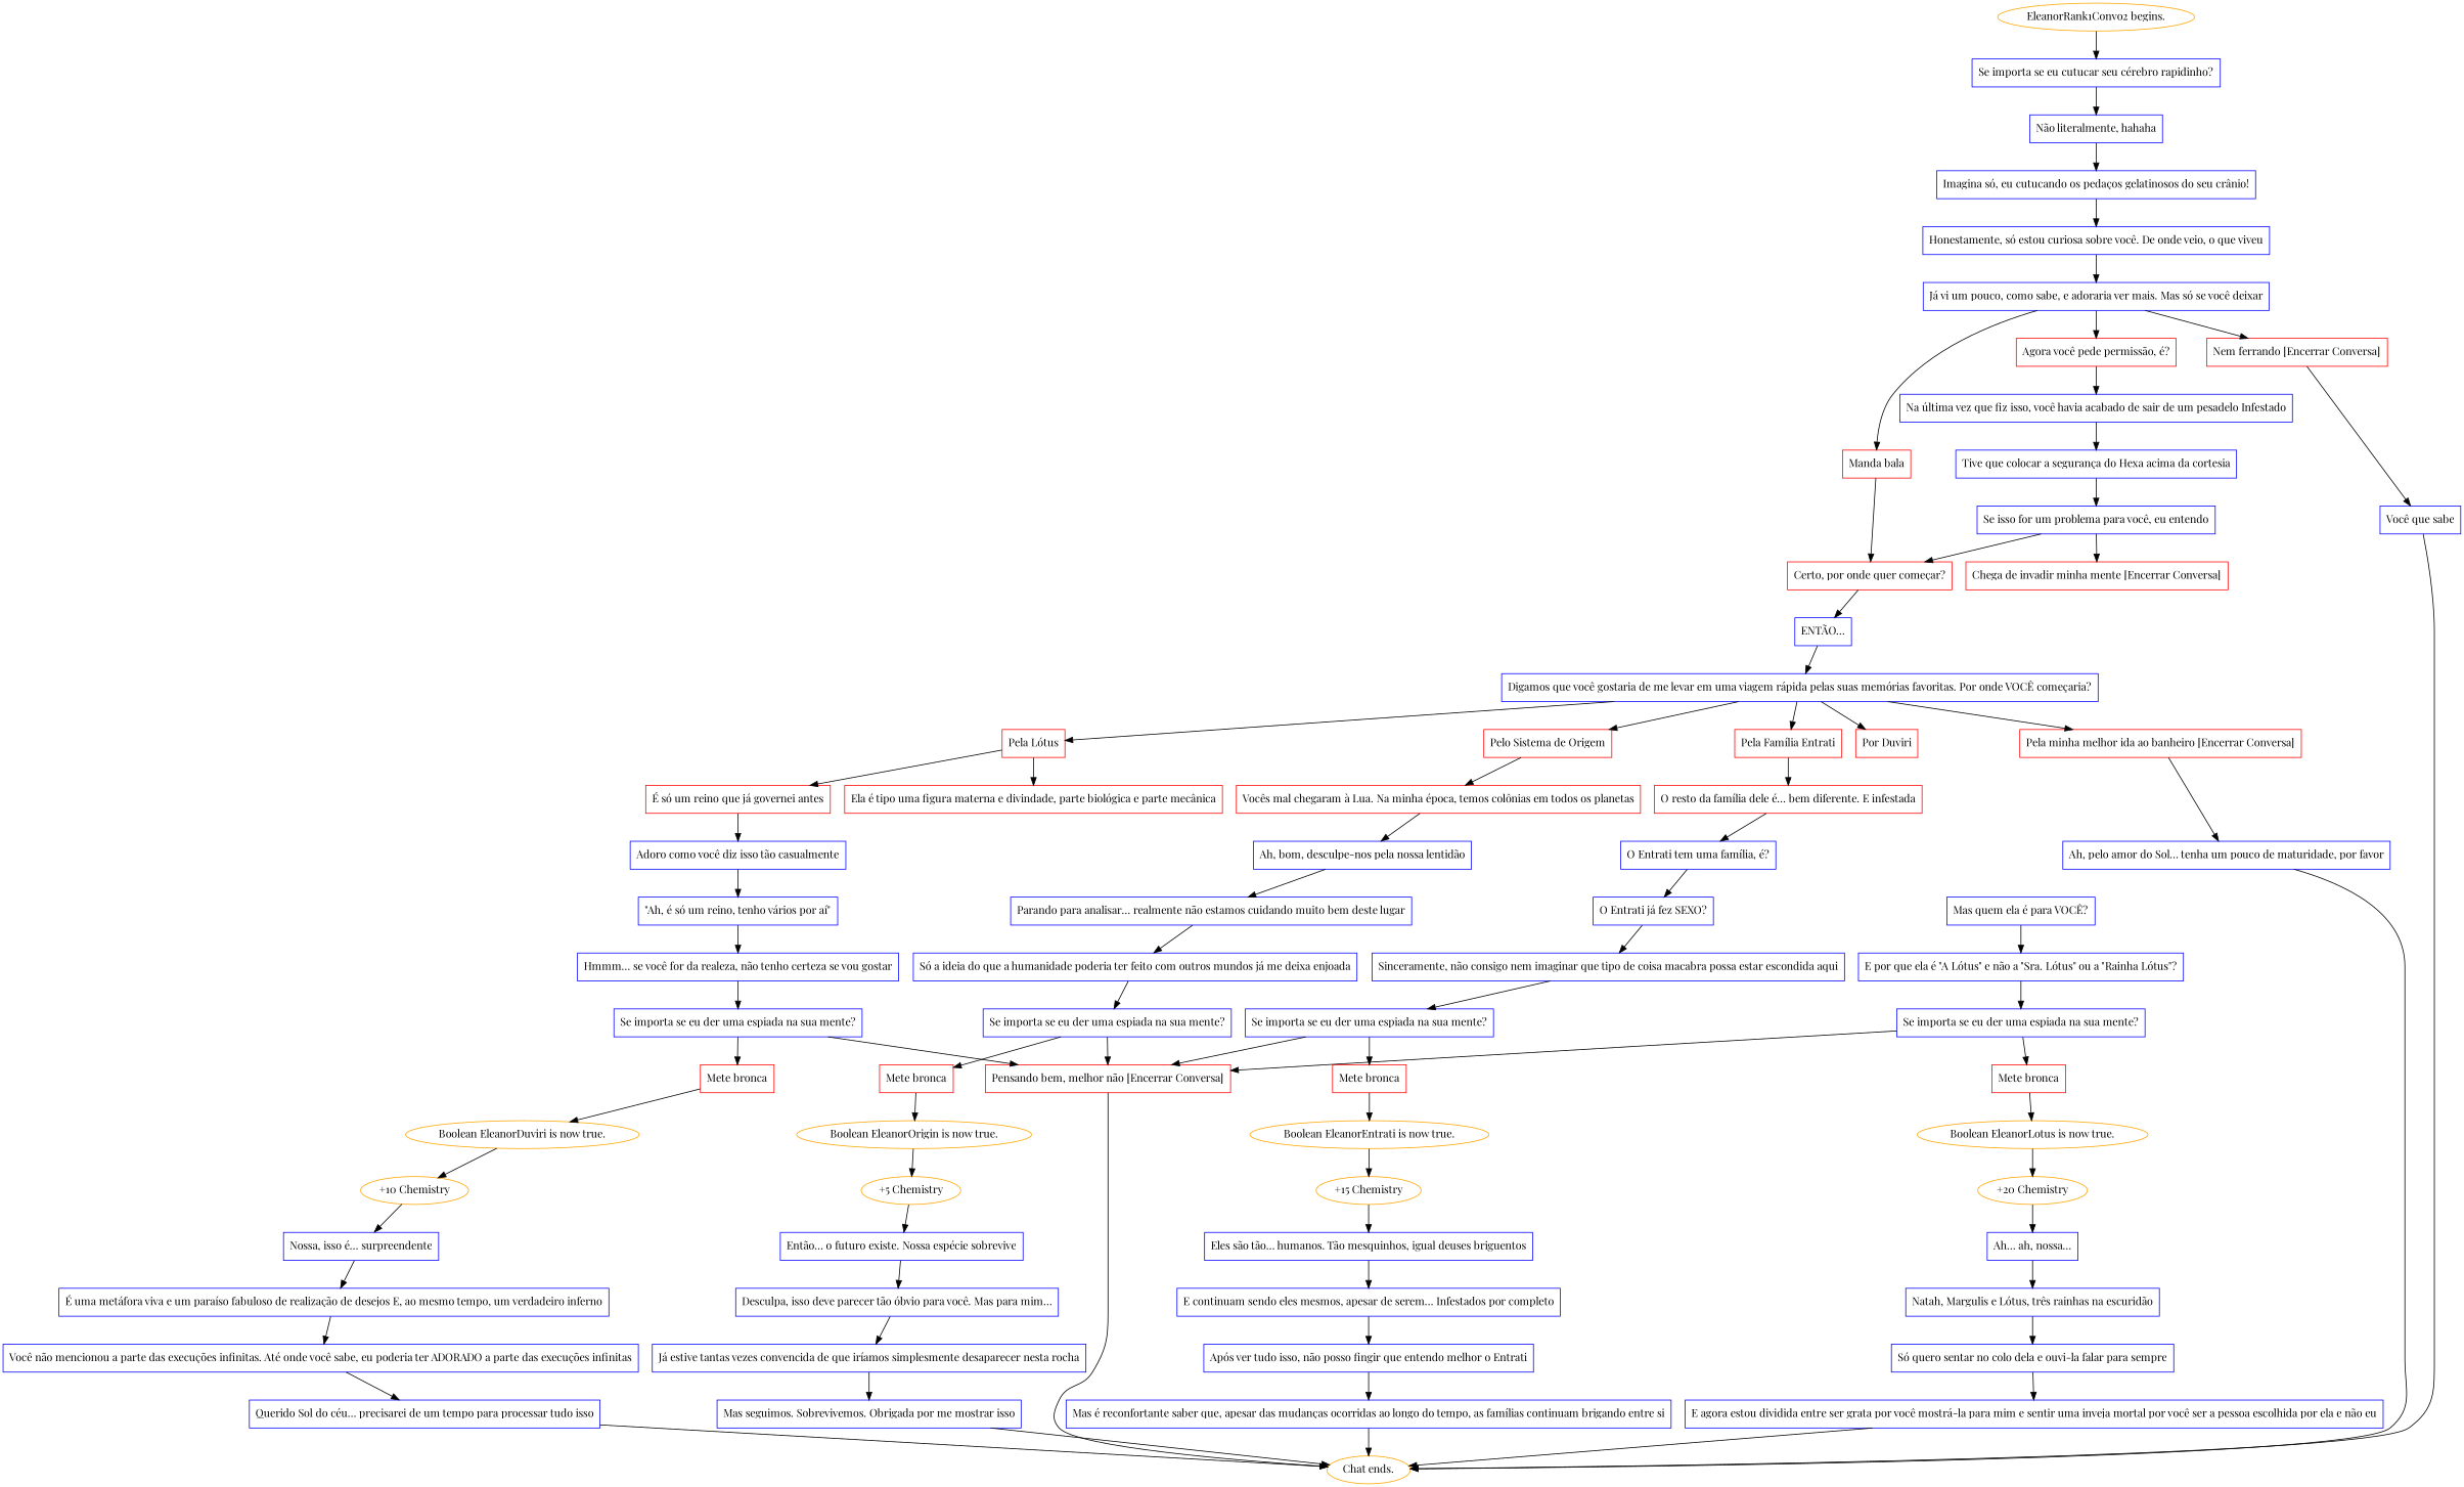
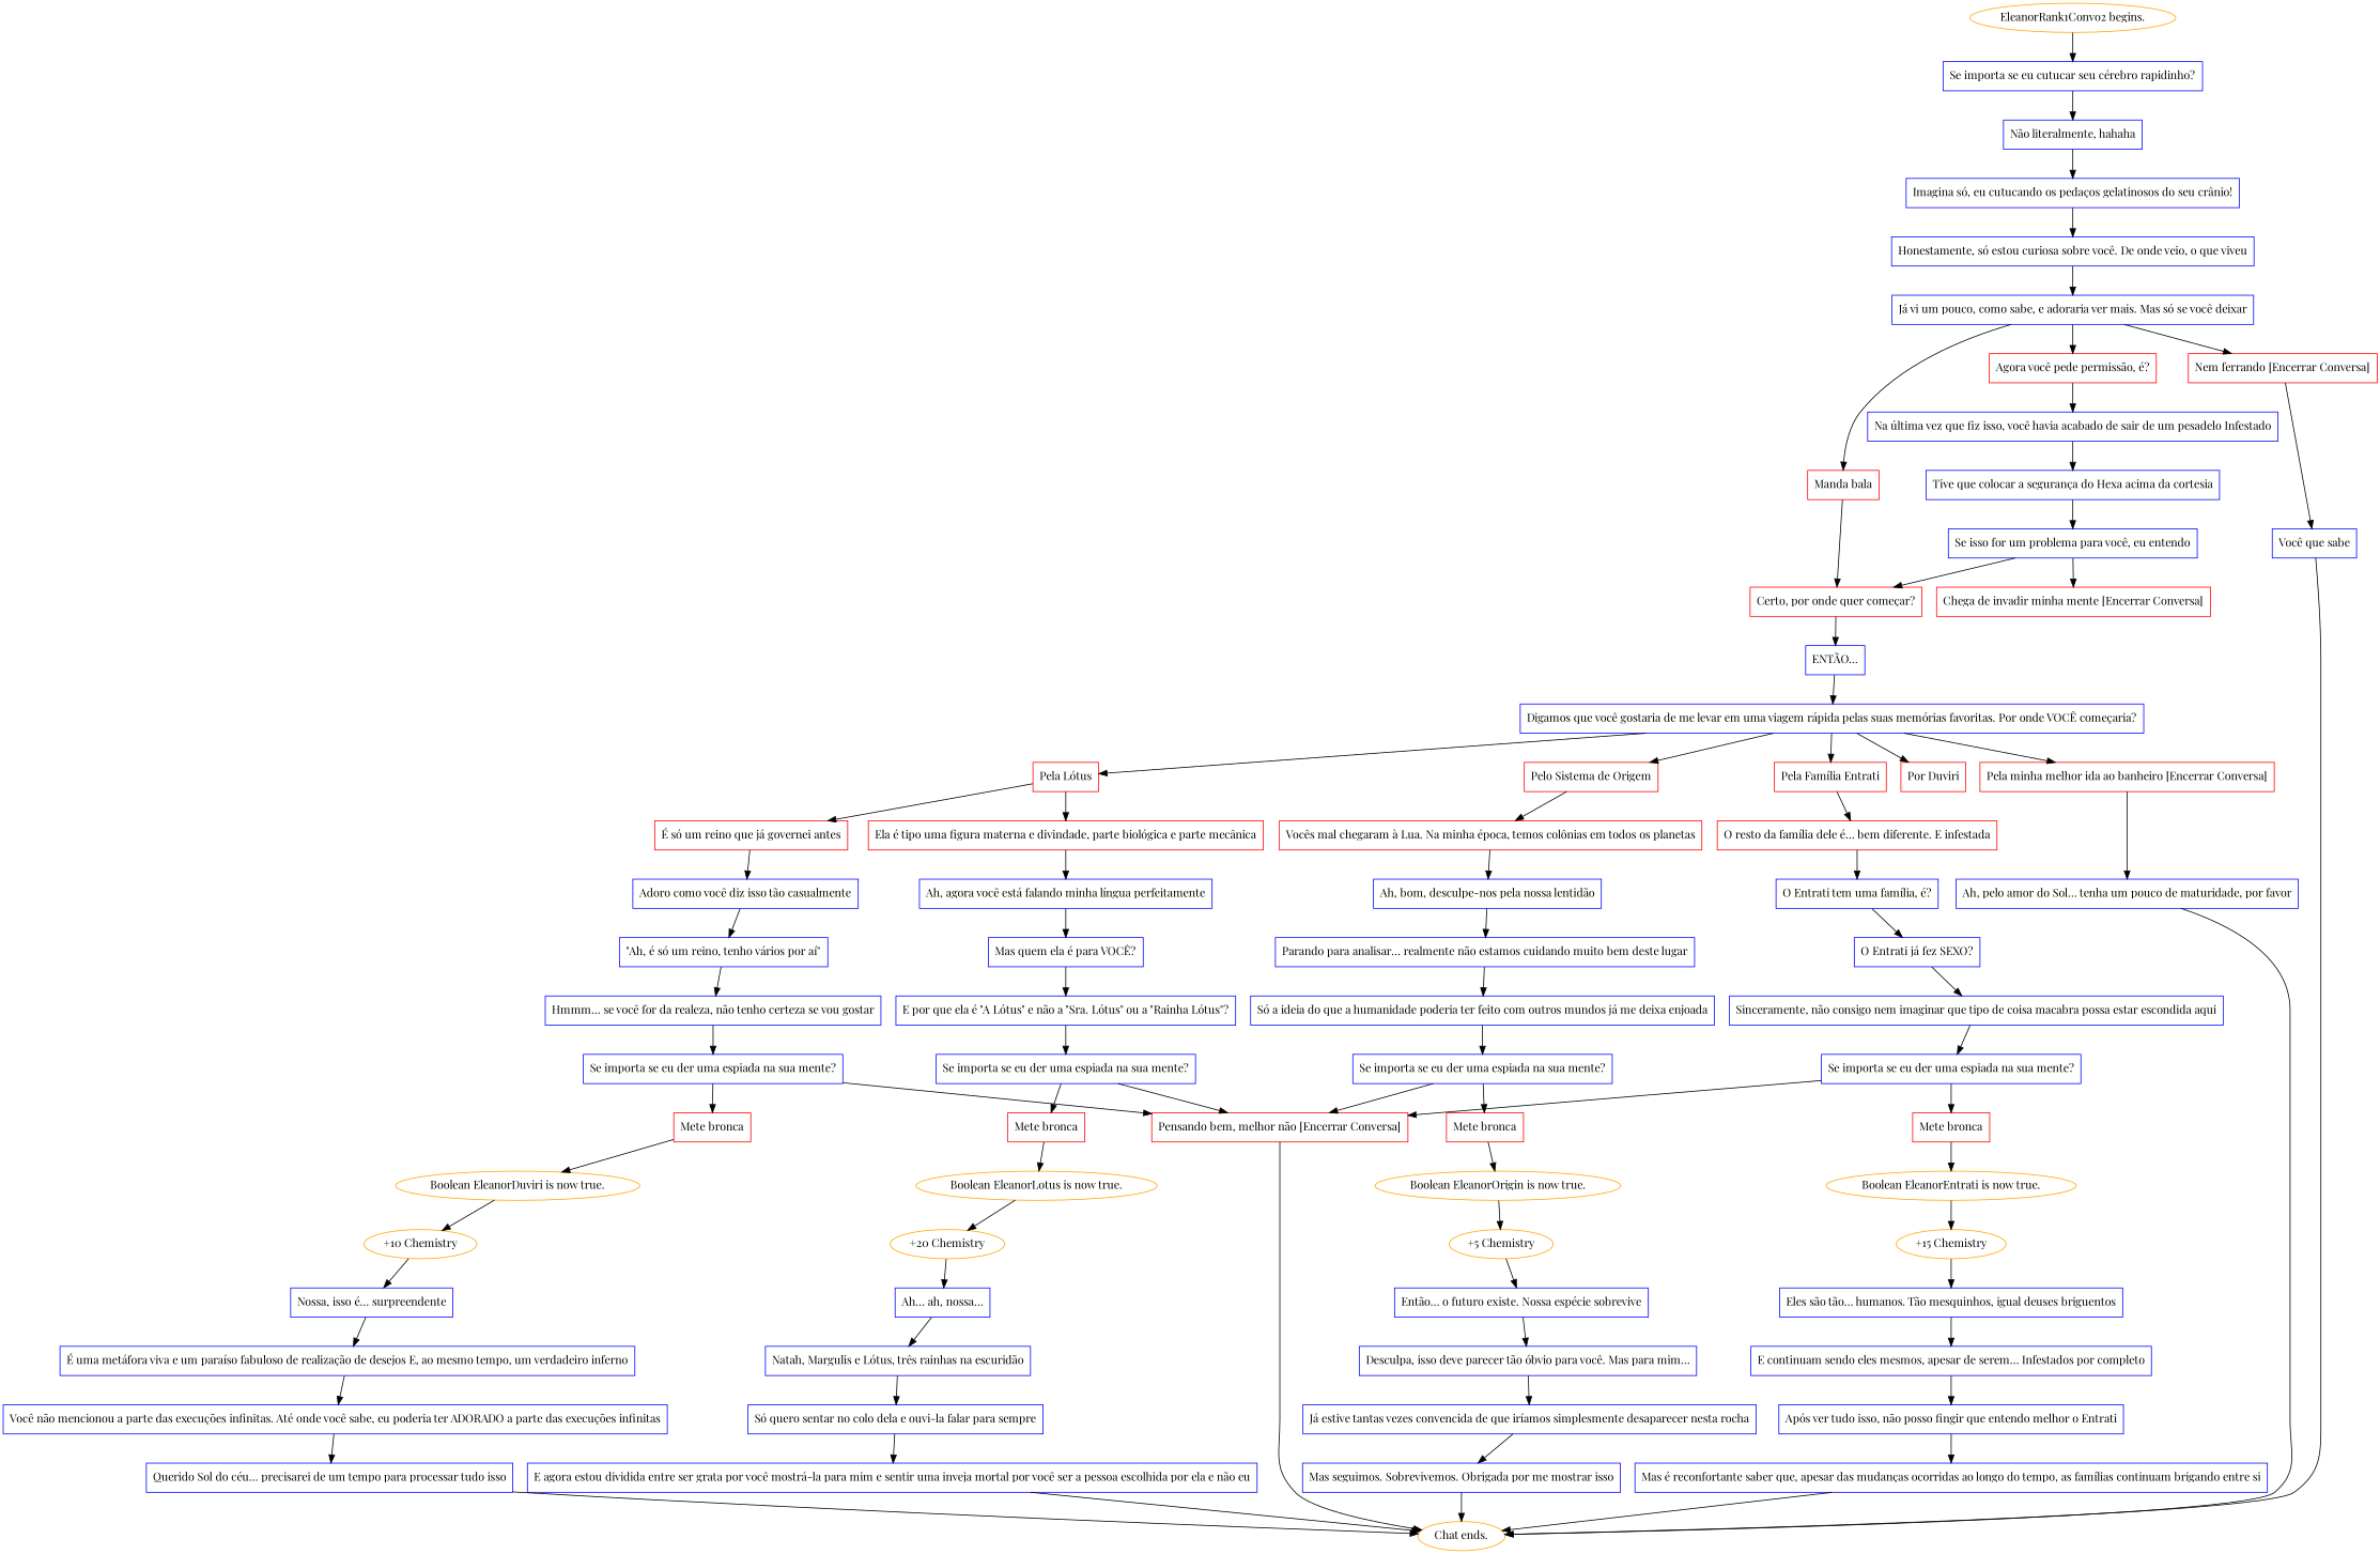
  digraph {
    fontname="Playfair Display"
    node [color=blue fontname="Playfair Display" shape=box]
    edge [fontname="Playfair Display"]
    "EleanorRank1Convo2 begins." [color=orange shape=""]
    n2 [label="Se importa se eu cutucar seu cérebro rapidinho?"]
    n3 [label="Não literalmente, hahaha"]
    n4 [label="Imagina só, eu cutucando os pedaços gelatinosos do seu crânio!"]
    n5 [label="Honestamente, só estou curiosa sobre você. De onde veio, o que viveu"]
    n6 [label="Já vi um pouco, como sabe, e adoraria ver mais. Mas só se você deixar"]
    n7 [color=red label="Manda bala"]
    n8 [color=red label="Agora você pede permissão, é?"]
    n9 [color=red label="Nem ferrando [Encerrar Conversa]"]
    n10 [color=red label="Certo, por onde quer começar?"]
    n11 [label="Na última vez que fiz isso, você havia acabado de sair de um pesadelo Infestado"]
    n12 [label="Você que sabe"]
    n13 [label="ENTÃO…"]
    n14 [label="Tive que colocar a segurança do Hexa acima da cortesia"]
    "Chat ends." [color=orange shape=""]
    n16 [label="Digamos que você gostaria de me levar em uma viagem rápida pelas suas memórias favoritas. Por onde VOCÊ começaria?"]
    n17 [label="Se isso for um problema para você, eu entendo"]
    n18 [color=red label="Por Duviri"]
    n19 [color=red label="Pelo Sistema de Origem"]
    n20 [color=red label="Pela Família Entrati"]
    n21 [color=red label="Pela Lótus"]
    n22 [color=red label="Pela minha melhor ida ao banheiro [Encerrar Conversa]"]
    n23 [color=red label="Chega de invadir minha mente [Encerrar Conversa]"]
    n24 [color=red label="Vocês mal chegaram à Lua. Na minha época, temos colônias em todos os planetas"]
    n25 [color=red label="O resto da família dele é… bem diferente. E infestada"]
    n26 [color=red label="É só um reino que já governei antes"]
    n27 [color=red label="Ela é tipo uma figura materna e divindade, parte biológica e parte mecânica"]
    n28 [label="Ah, pelo amor do Sol… tenha um pouco de maturidade, por favor"]
    n29 [label="Adoro como você diz isso tão casualmente"]
    n30 [label="Ah, bom, desculpe-nos pela nossa lentidão"]
    n31 [label="O Entrati tem uma família, é?"]
+   n32 [label="Ah, agora você está falando minha língua perfeitamente"]
    n33 [label="\"Ah, é só um reino, tenho vários por aí\""]
    n34 [label="Parando para analisar… realmente não estamos cuidando muito bem deste lugar"]
    n35 [label="O Entrati já fez SEXO?"]
    n36 [label="Mas quem ela é para VOCÊ?"]
    n37 [label="Hmmm… se você for da realeza, não tenho certeza se vou gostar"]
    n38 [label="Só a ideia do que a humanidade poderia ter feito com outros mundos já me deixa enjoada"]
    n39 [label="Sinceramente, não consigo nem imaginar que tipo de coisa macabra possa estar escondida aqui"]
    n40 [label="E por que ela é \"A Lótus\" e não a \"Sra. Lótus\" ou a \"Rainha Lótus\"?"]
    n41 [label="Se importa se eu der uma espiada na sua mente?"]
    n42 [label="Se importa se eu der uma espiada na sua mente?"]
    n43 [label="Se importa se eu der uma espiada na sua mente?"]
    n44 [label="Se importa se eu der uma espiada na sua mente?"]
    n45 [color=red label="Mete bronca"]
    n46 [color=red label="Pensando bem, melhor não [Encerrar Conversa]"]
    n47 [color=red label="Mete bronca"]
    n48 [color=red label="Mete bronca"]
    n49 [color=red label="Mete bronca"]
    n50 [color=orange label="Boolean EleanorDuviri is now true." shape=""]
    n51 [color=orange label="Boolean EleanorOrigin is now true." shape=""]
    n52 [color=orange label="Boolean EleanorEntrati is now true." shape=""]
    n53 [color=orange label="Boolean EleanorLotus is now true." shape=""]
    n54 [color=orange label="+10 Chemistry" shape=""]
    n55 [color=orange label="+5 Chemistry" shape=""]
    n56 [color=orange label="+15 Chemistry" shape=""]
    n57 [color=orange label="+20 Chemistry" shape=""]
    n58 [label="Nossa, isso é… surpreendente"]
    n59 [label="Então… o futuro existe. Nossa espécie sobrevive"]
    n60 [label="Eles são tão… humanos. Tão mesquinhos, igual deuses briguentos"]
    n61 [label="Ah… ah, nossa…"]
    n62 [label="É uma metáfora viva e um paraíso fabuloso de realização de desejos E, ao mesmo tempo, um verdadeiro inferno"]
    n63 [label="Desculpa, isso deve parecer tão óbvio para você. Mas para mim…"]
    n64 [label="E continuam sendo eles mesmos, apesar de serem… Infestados por completo"]
    n65 [label="Natah, Margulis e Lótus, três rainhas na escuridão"]
    n66 [label="Você não mencionou a parte das execuções infinitas. Até onde você sabe, eu poderia ter ADORADO a parte das execuções infinitas"]
    n67 [label="Já estive tantas vezes convencida de que iríamos simplesmente desaparecer nesta rocha"]
    n68 [label="Após ver tudo isso, não posso fingir que entendo melhor o Entrati"]
    n69 [label="Só quero sentar no colo dela e ouvi-la falar para sempre"]
    n70 [label="Querido Sol do céu… precisarei de um tempo para processar tudo isso"]
    n71 [label="Mas seguimos. Sobrevivemos. Obrigada por me mostrar isso"]
    n72 [label="Mas é reconfortante saber que, apesar das mudanças ocorridas ao longo do tempo, as famílias continuam brigando entre si"]
    n73 [label="E agora estou dividida entre ser grata por você mostrá-la para mim e sentir uma inveja mortal por você ser a pessoa escolhida por ela e não eu"]
    "EleanorRank1Convo2 begins." -> n2
    n2 -> n3
    n3 -> n4
    n4 -> n5
    n5 -> n6
    n6 -> n7
    n6 -> n8
    n6 -> n9
    n7 -> n10
    n8 -> n11
    n9 -> n12
    n10 -> n13
    n11 -> n14
    n12 -> "Chat ends."
    n13 -> n16
    n14 -> n17
    n16 -> n18
    n16 -> n19
    n16 -> n20
    n16 -> n21
    n16 -> n22
    n17 -> n10
    n17 -> n23
    n19 -> n24
    n20 -> n25
    n21 -> n26
    n21 -> n27
    n22 -> n28
    n24 -> n30
    n25 -> n31
    n26 -> n29
+   n27 -> n32
    n28 -> "Chat ends."
    n29 -> n33
    n30 -> n34
    n31 -> n35
+   n32 -> n36
    n33 -> n37
    n34 -> n38
    n35 -> n39
    n36 -> n40
    n37 -> n41
    n38 -> n42
    n39 -> n43
    n40 -> n44
    n41 -> n45
    n41 -> n46
    n42 -> n46
    n42 -> n47
    n43 -> n46
    n43 -> n48
    n44 -> n46
    n44 -> n49
    n45 -> n50
    n46 -> "Chat ends."
    n47 -> n51
    n48 -> n52
    n49 -> n53
    n50 -> n54
    n51 -> n55
    n52 -> n56
    n53 -> n57
    n54 -> n58
    n55 -> n59
    n56 -> n60
    n57 -> n61
    n58 -> n62
    n59 -> n63
    n60 -> n64
    n61 -> n65
    n62 -> n66
    n63 -> n67
    n64 -> n68
    n65 -> n69
    n66 -> n70
    n67 -> n71
    n68 -> n72
    n69 -> n73
    n70 -> "Chat ends."
    n71 -> "Chat ends."
    n72 -> "Chat ends."
    n73 -> "Chat ends."
  }
